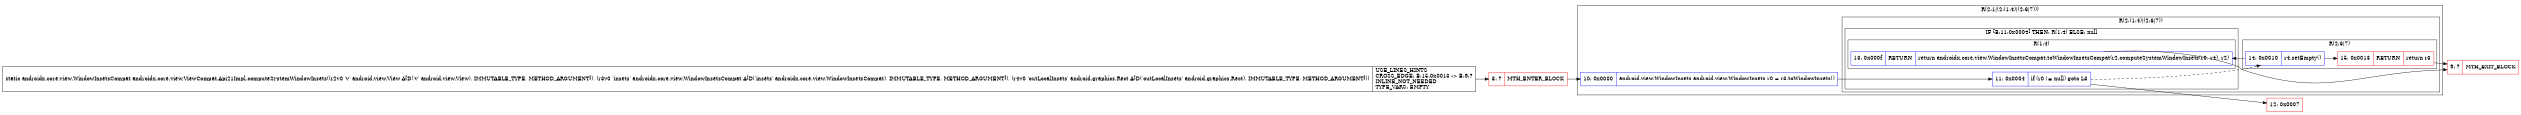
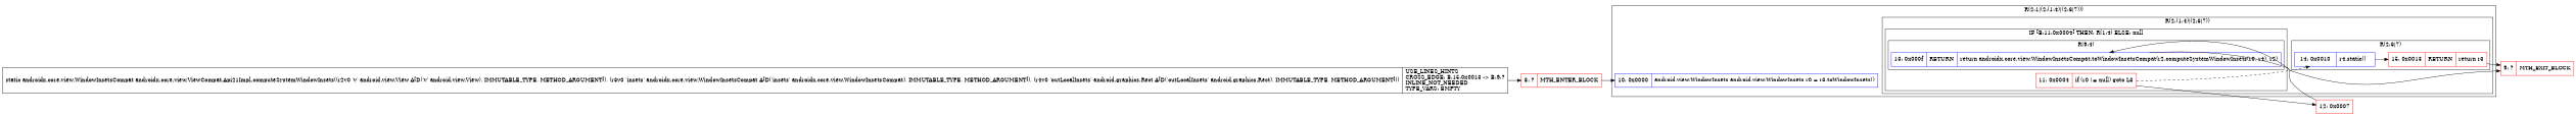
  digraph {
    rankdir=LR
    node [color=blue shape=record]
    n1 [label="{13\:\ 0x000f|RETURN\l|return androidx.core.view.WindowInsetsCompat.toWindowInsetsCompat(r2.computeSystemWindowInsets(r0, r4), r2)\l}"]
-   n2 [label="{11\:\ 0x0004|if (r0 != null) goto L3\l}"]
-   n3 [label="{14\:\ 0x0010|r4.setEmpty()\l}"]
+   n2 [color=red label="{11\:\ 0x0004|if (r0 != null) goto L3\l}"]
+   n3 [label="{14\:\ 0x0010|r4.static()\l}"]
    n4 [color=red label="{15\:\ 0x0013|RETURN\l|return r3\l}"]
    n5 [label="{10\:\ 0x0000|android.view.WindowInsets android.view.WindowInsets r0 = r3.toWindowInsets()\l}"]
    n6 [color=red label="{9\:\ ?|MTH_EXIT_BLOCK\l}"]
    n7 [color=red label="{12\:\ 0x0007}"]
    n8 [color=red label="{8\:\ ?|MTH_ENTER_BLOCK\l}"]
    n9 [label="{static androidx.core.view.WindowInsetsCompat androidx.core.view.ViewCompat.Api21Impl.computeSystemWindowInsets((r2v0 'v' android.view.View A[D('v' android.view.View), IMMUTABLE_TYPE, METHOD_ARGUMENT]), (r3v0 'insets' androidx.core.view.WindowInsetsCompat A[D('insets' androidx.core.view.WindowInsetsCompat), IMMUTABLE_TYPE, METHOD_ARGUMENT]), (r4v0 'outLocalInsets' android.graphics.Rect A[D('outLocalInsets' android.graphics.Rect), IMMUTABLE_TYPE, METHOD_ARGUMENT]))  | USE_LINES_HINTS\lCROSS_EDGE: B:15:0x0013 \-\> B:9:?\lINLINE_NOT_NEEDED\lTYPE_VARS: EMPTY\l}" color=""]
    subgraph cluster_1 {
      label="R(2:1|(2:(1:4)|(2:6|7)))"
      n5
      subgraph cluster_2 {
        label="R(2:(1:4)|(2:6|7))"
        subgraph cluster_3 {
          label="IF [B:11:0x0004] THEN: R(1:4) ELSE: null"
          n2
          subgraph cluster_4 {
-           label="R(1:4)"
+           label="R(9:4)"
            n1
          }
        }
        subgraph cluster_5 {
          label="R(2:6|7)"
          n3
          n4
        }
      }
    }
    n1 -> n6
    n2 -> n3 [style=dashed]
    n2 -> n7
    n3 -> n4
    n4 -> n6
-   n5 -> n2
-   n3 -> n1
+   n7 -> n1
    n8 -> n5
    n9 -> n8
  }
